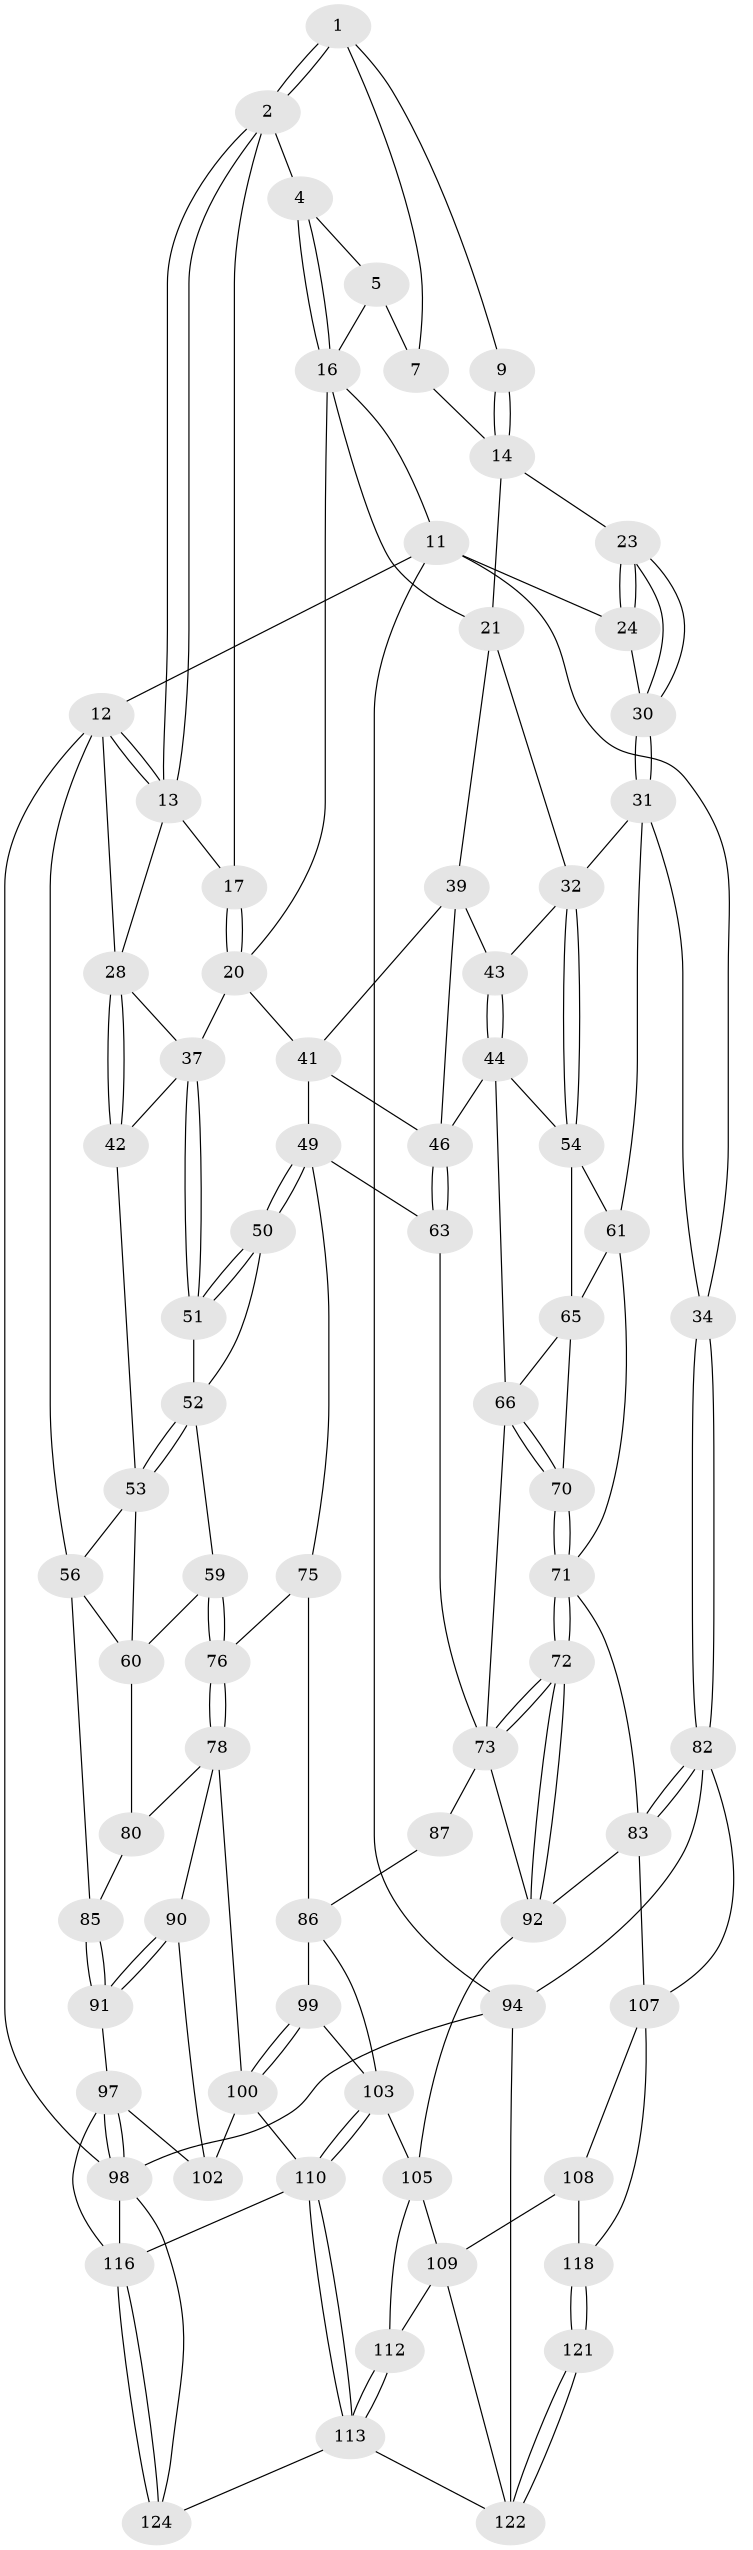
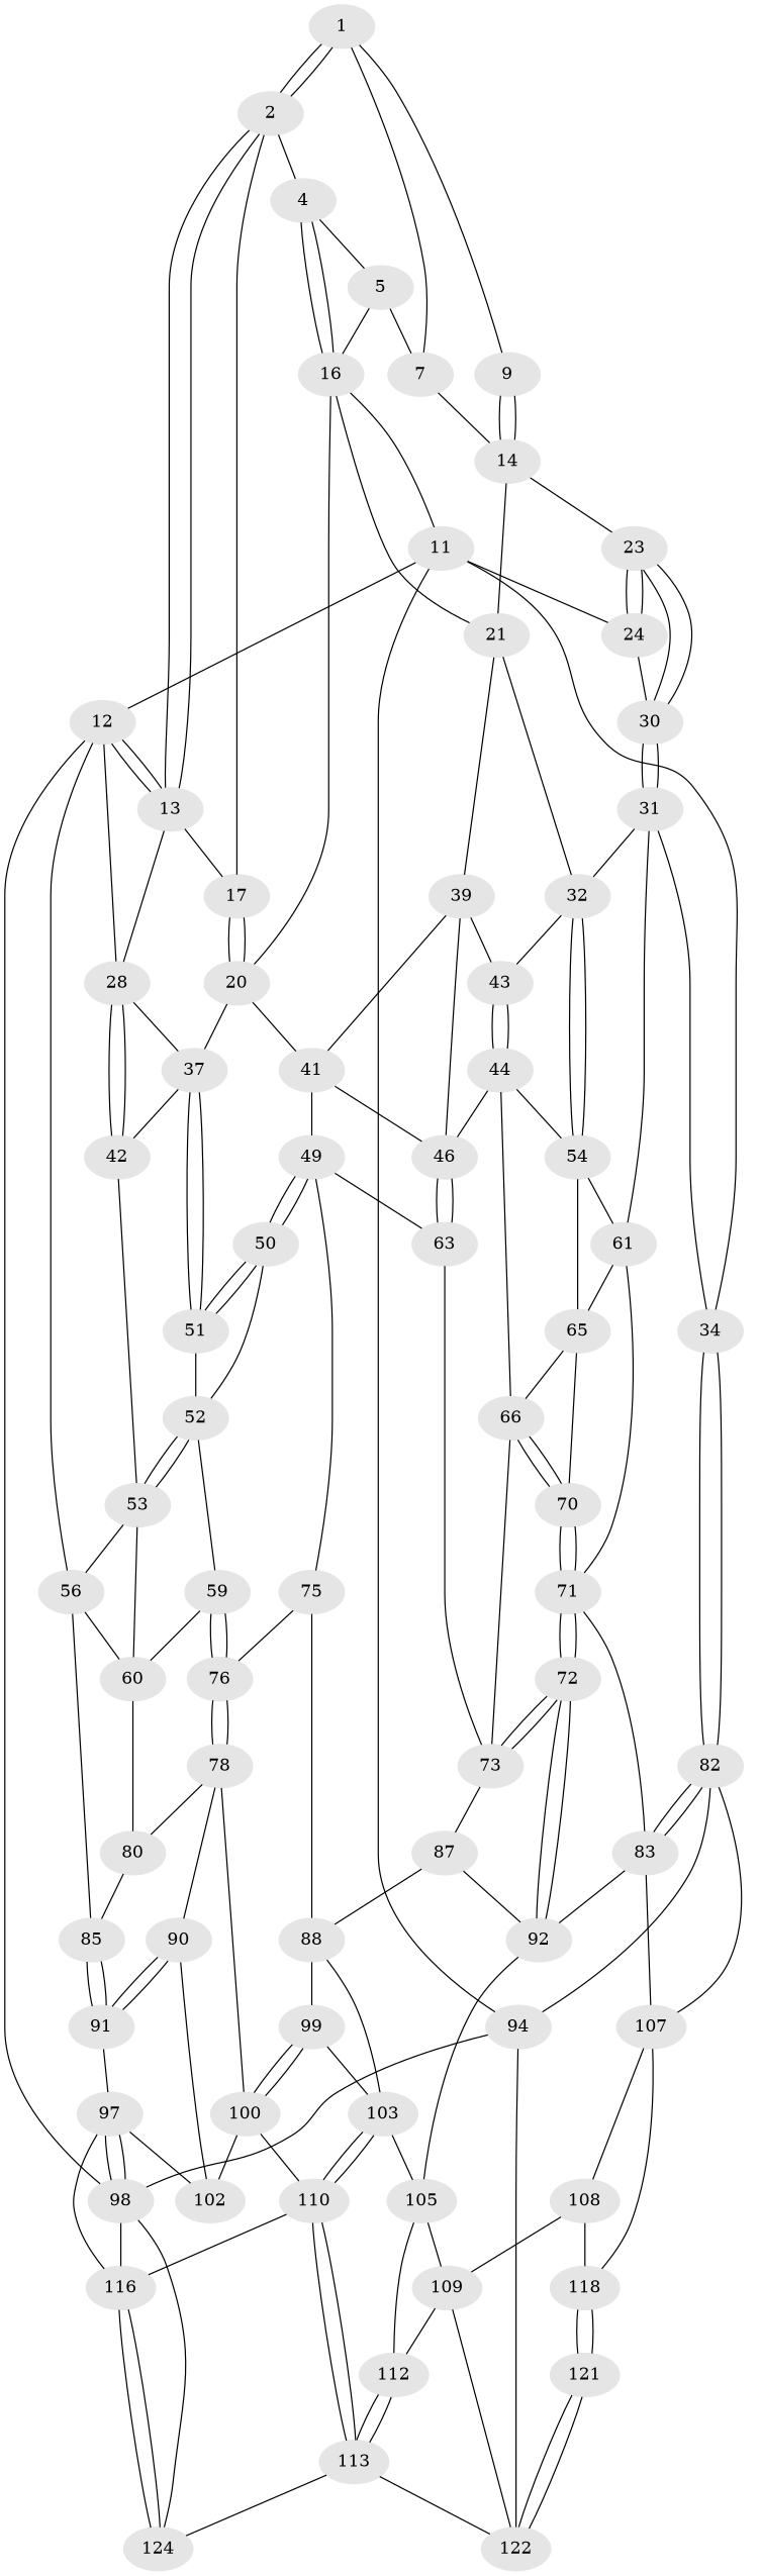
  graph {
    node [color=gray90 style=filled]
    1 [super="+6"]
    2 [super="+3"]
    7
    9 [super="+10"]
    4
    13 [super="+18"]
    17
    14 [super="+15"]
    5 [super="+8"]
    16 [super="+19"]
    28 [super="+29"]
    20 [super="+36"]
    11 [super="+25"]
    21 [super="+22"]
    23
    12 [super="+27"]
    24 [super="+26"]
    34
    94
    56 [super="+57"]
    98 [super="+125"]
    30
    82 [super="+95"]
    122 [super="+126"]
    37 [super="+38"]
    42
    60 [super="+77"]
    85 [super="+86"]
    116 [super="+117"]
    124
    32 [super="+33"]
    39 [super="+40"]
    41 [super="+48"]
    51
    46 [super="+47"]
    49 [super="+64"]
    43
    54 [super="+62"]
    31 [super="+35"]
    53 [super="+55"]
    61 [super="+69"]
    65 [super="+68"]
    71 [super="+81"]
    44 [super="+45"]
    83 [super="+84"]
    107 [super="+114"]
    52 [super="+58"]
    63
    50
    75
    66 [super="+67"]
    73 [super="+74"]
    70
    76
-   88 [super="+89" label=86]
+   88 [super="+89"]
    59
    80
    91 [super="+96"]
    78 [super="+79"]
    72
    87
    92 [super="+93"]
    105 [super="+106"]
    99
    103 [super="+104"]
    90
    100 [super="+101"]
    102
    110 [super="+111"]
    108
    118 [super="+119"]
    97 [super="+115"]
    109 [super="+120"]
    112
    113 [super="+123"]
    121
    1 -- 2
    1 -- 2
    1 -- 7
    1 -- 9
    2 -- 4
    2 -- 13
    2 -- 13
    2 -- 17
    7 -- 14
    9 -- 14
    9 -- 14
    4 -- 5
    4 -- 16
    4 -- 16
    13 -- 17
    13 -- 28
    17 -- 20
    17 -- 20
    14 -- 21
    14 -- 23
    5 -- 7
    5 -- 16
    16 -- 20
    16 -- 11
    16 -- 21
    28 -- 37
    28 -- 42
    28 -- 42
    20 -- 37
    20 -- 41
    11 -- 12
    11 -- 24
    11 -- 34
    11 -- 94
    21 -- 32
    21 -- 39
    23 -- 24
    23 -- 24
    23 -- 30
    23 -- 30
    12 -- 13
    12 -- 13
    12 -- 28
    12 -- 56
    12 -- 98
    24 -- 30
    34 -- 82
    34 -- 82
    94 -- 98
    94 -- 122
    56 -- 60
    56 -- 85
    98 -- 116
    98 -- 124
    30 -- 31
    30 -- 31
    82 -- 94
    82 -- 83
    82 -- 83
    82 -- 107
    37 -- 42
    37 -- 51
    37 -- 51
    42 -- 53
    60 -- 80
    85 -- 91 [weight=2]
    85 -- 91
    116 -- 124
    116 -- 124
    32 -- 43
    32 -- 54
    32 -- 54
    39 -- 41
    39 -- 46
    39 -- 43
    41 -- 46
    41 -- 49
    51 -- 52
    46 -- 63
    46 -- 63
    49 -- 63
    49 -- 50
    49 -- 50
    49 -- 75
    43 -- 44
    43 -- 44
    54 -- 61
    54 -- 65
    31 -- 34
    31 -- 32
    31 -- 61
    53 -- 56
    53 -- 60
    61 -- 65
    61 -- 71
    65 -- 66
    65 -- 70
    71 -- 83
    71 -- 72
    71 -- 72
    44 -- 46
    44 -- 54
    44 -- 66
    83 -- 107
    83 -- 92
    107 -- 108
    107 -- 118
    52 -- 53
    52 -- 53
    52 -- 59
    63 -- 73
    50 -- 51
    50 -- 51
    50 -- 52
    75 -- 76
    75 -- 88
    66 -- 73
    66 -- 70
    66 -- 70
    73 -- 87
    70 -- 71
    70 -- 71
    76 -- 78
    76 -- 78
    88 -- 99
    88 -- 103
    59 -- 60
    59 -- 76
    59 -- 76
    80 -- 85
    91 -- 97
    78 -- 80
    78 -- 90
    78 -- 100
    72 -- 73
    72 -- 73
    72 -- 92
    72 -- 92
    87 -- 88
-   73 -- 92
+   87 -- 92
    92 -- 105
    105 -- 109
    105 -- 112
    99 -- 103
    99 -- 100
    99 -- 100
    103 -- 105
    103 -- 110
    103 -- 110
    90 -- 91
    90 -- 91
    90 -- 102
    100 -- 102
    100 -- 110
    110 -- 116
    110 -- 113
    110 -- 113
    108 -- 118
    108 -- 109
    118 -- 121 [weight=2]
    118 -- 121
    97 -- 98
    97 -- 98
    97 -- 116
    97 -- 102
    109 -- 122
    109 -- 112
    112 -- 113
    112 -- 113
    113 -- 122
    113 -- 124
    121 -- 122
    121 -- 122
  }
